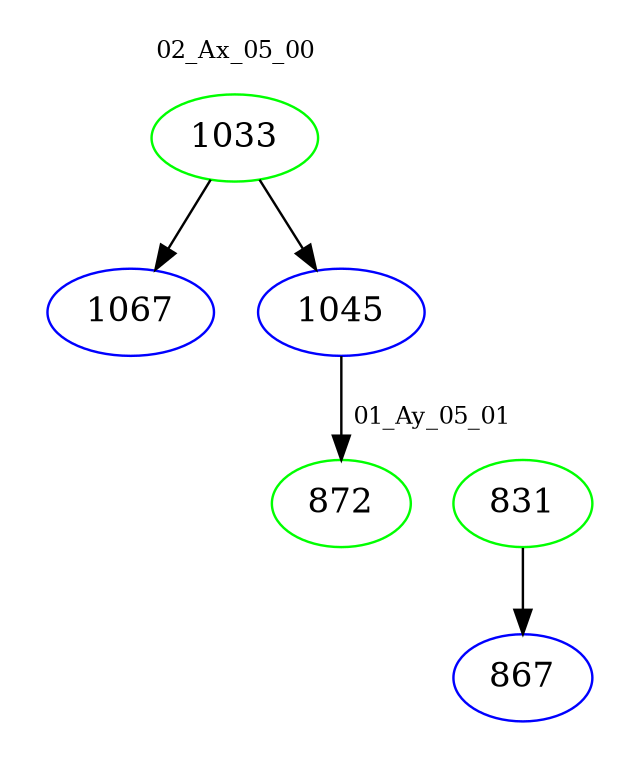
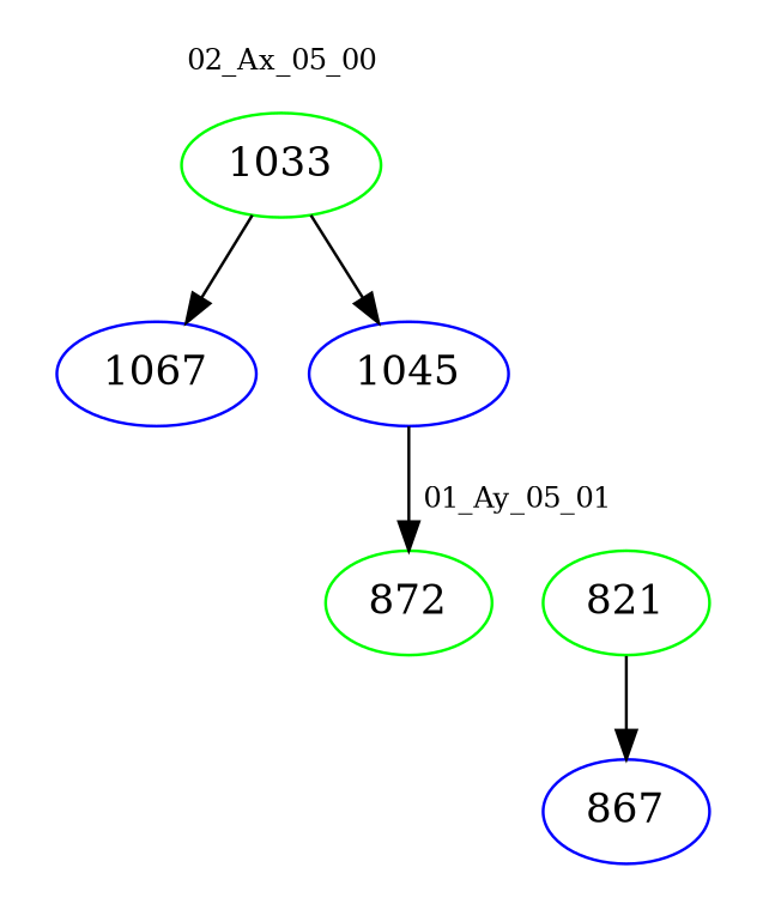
  digraph {
    node [color=green]
    edge [color=black]
    n1 [label=1033]
    n2 [color=blue label=1067]
    n3 [color=blue label=1045]
-   n4 [label=831]
+   n4 [label=821]
    n5 [color=blue label=867]
    n6 [label=872]
    subgraph cluster_1 {
      color=white
      fontsize=10
      label="02_Ax_05_00"
      n1
      n2
      n3
    }
    subgraph cluster_2 {
      color=white
      fontsize=10
      label="01_Ay_05_01"
      n4
      n5
      n6
    }
    n1 -> n2
    n1 -> n3
    n3 -> n6
    n4 -> n5
  }
